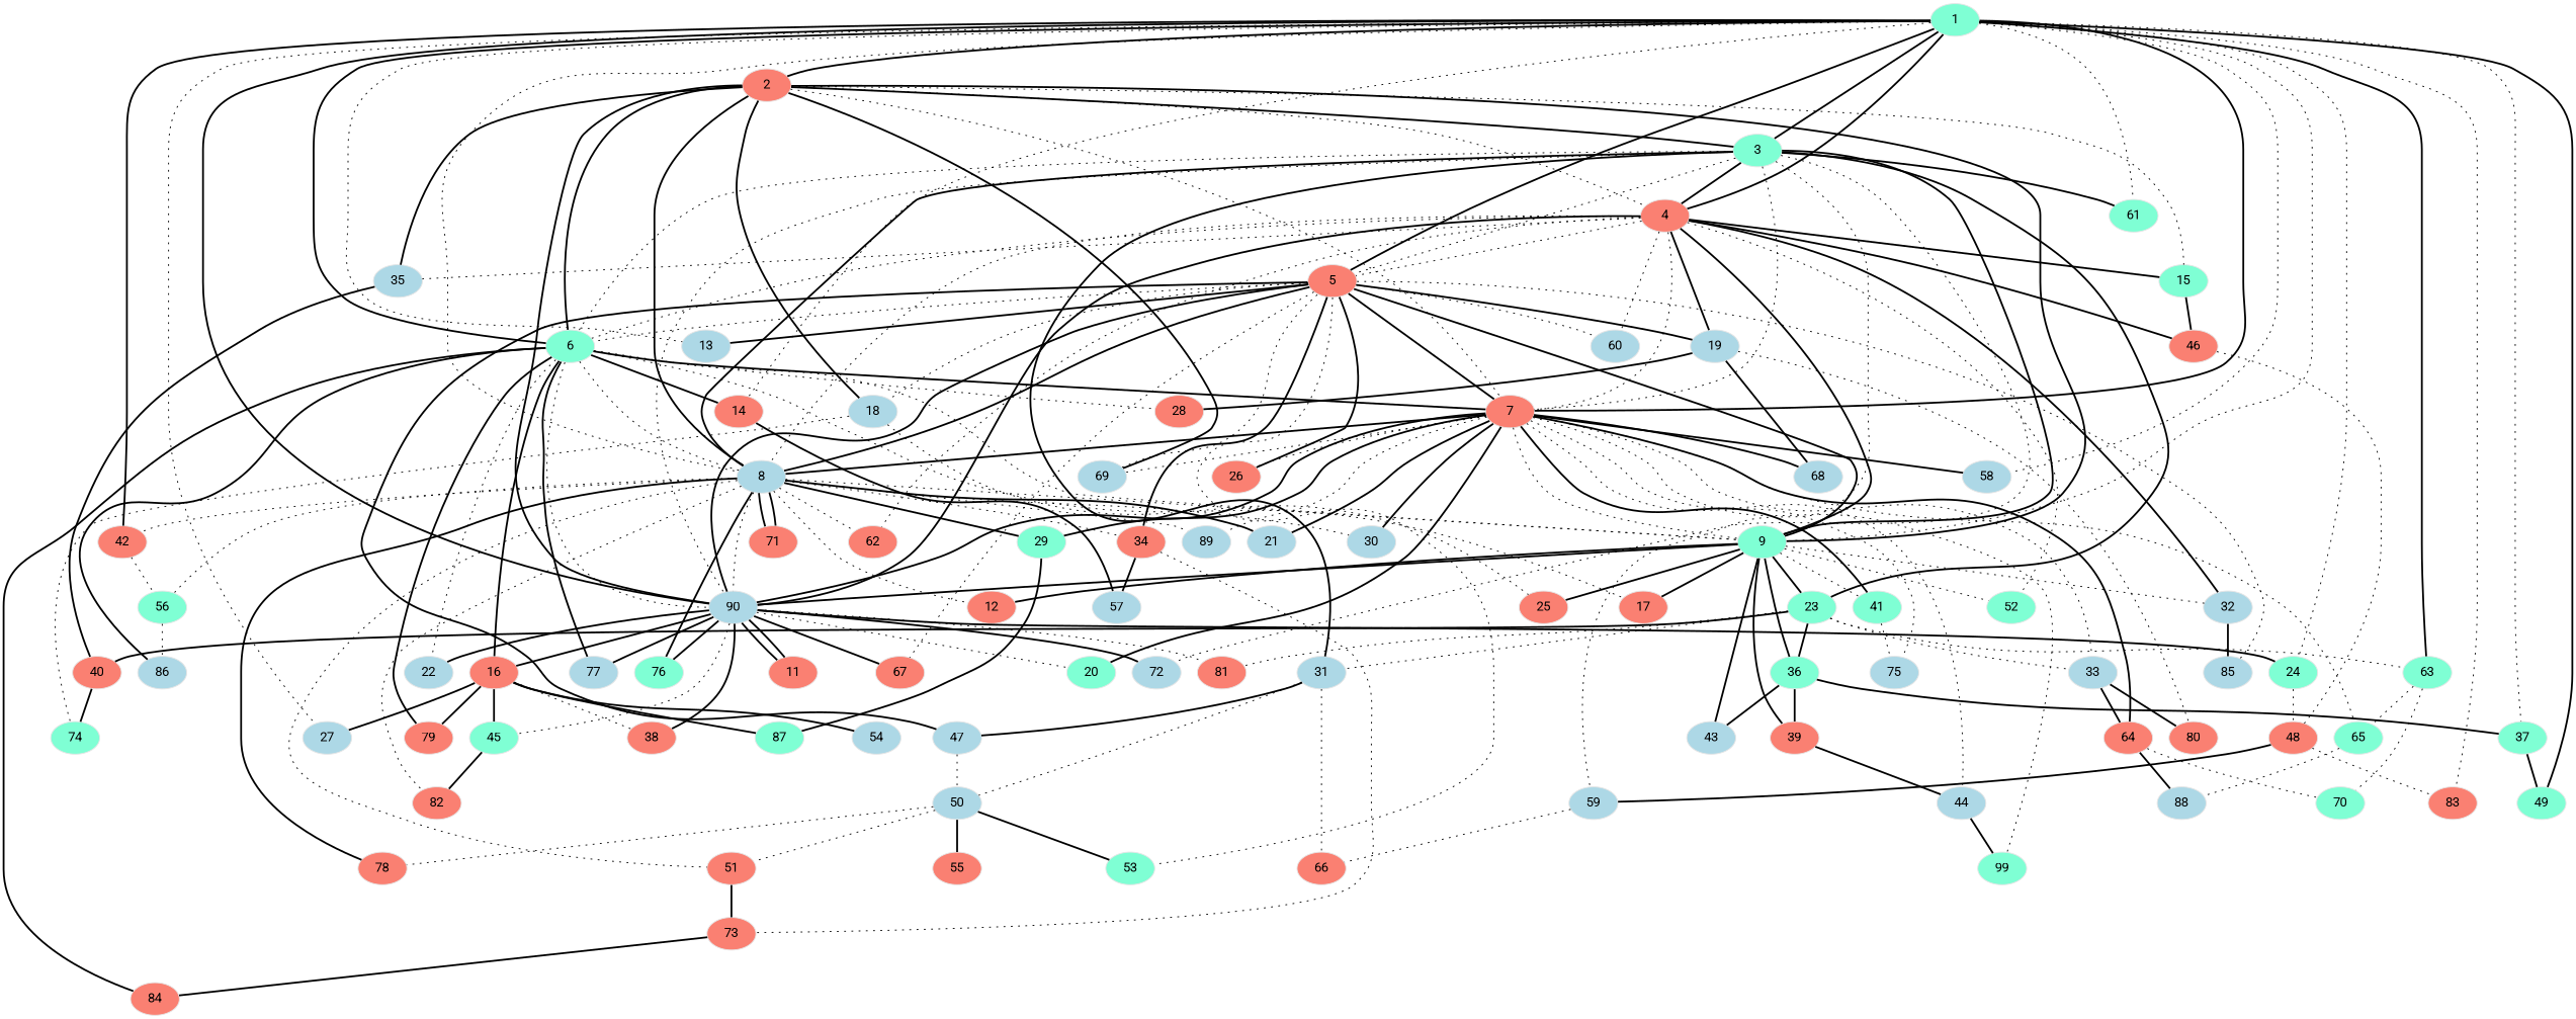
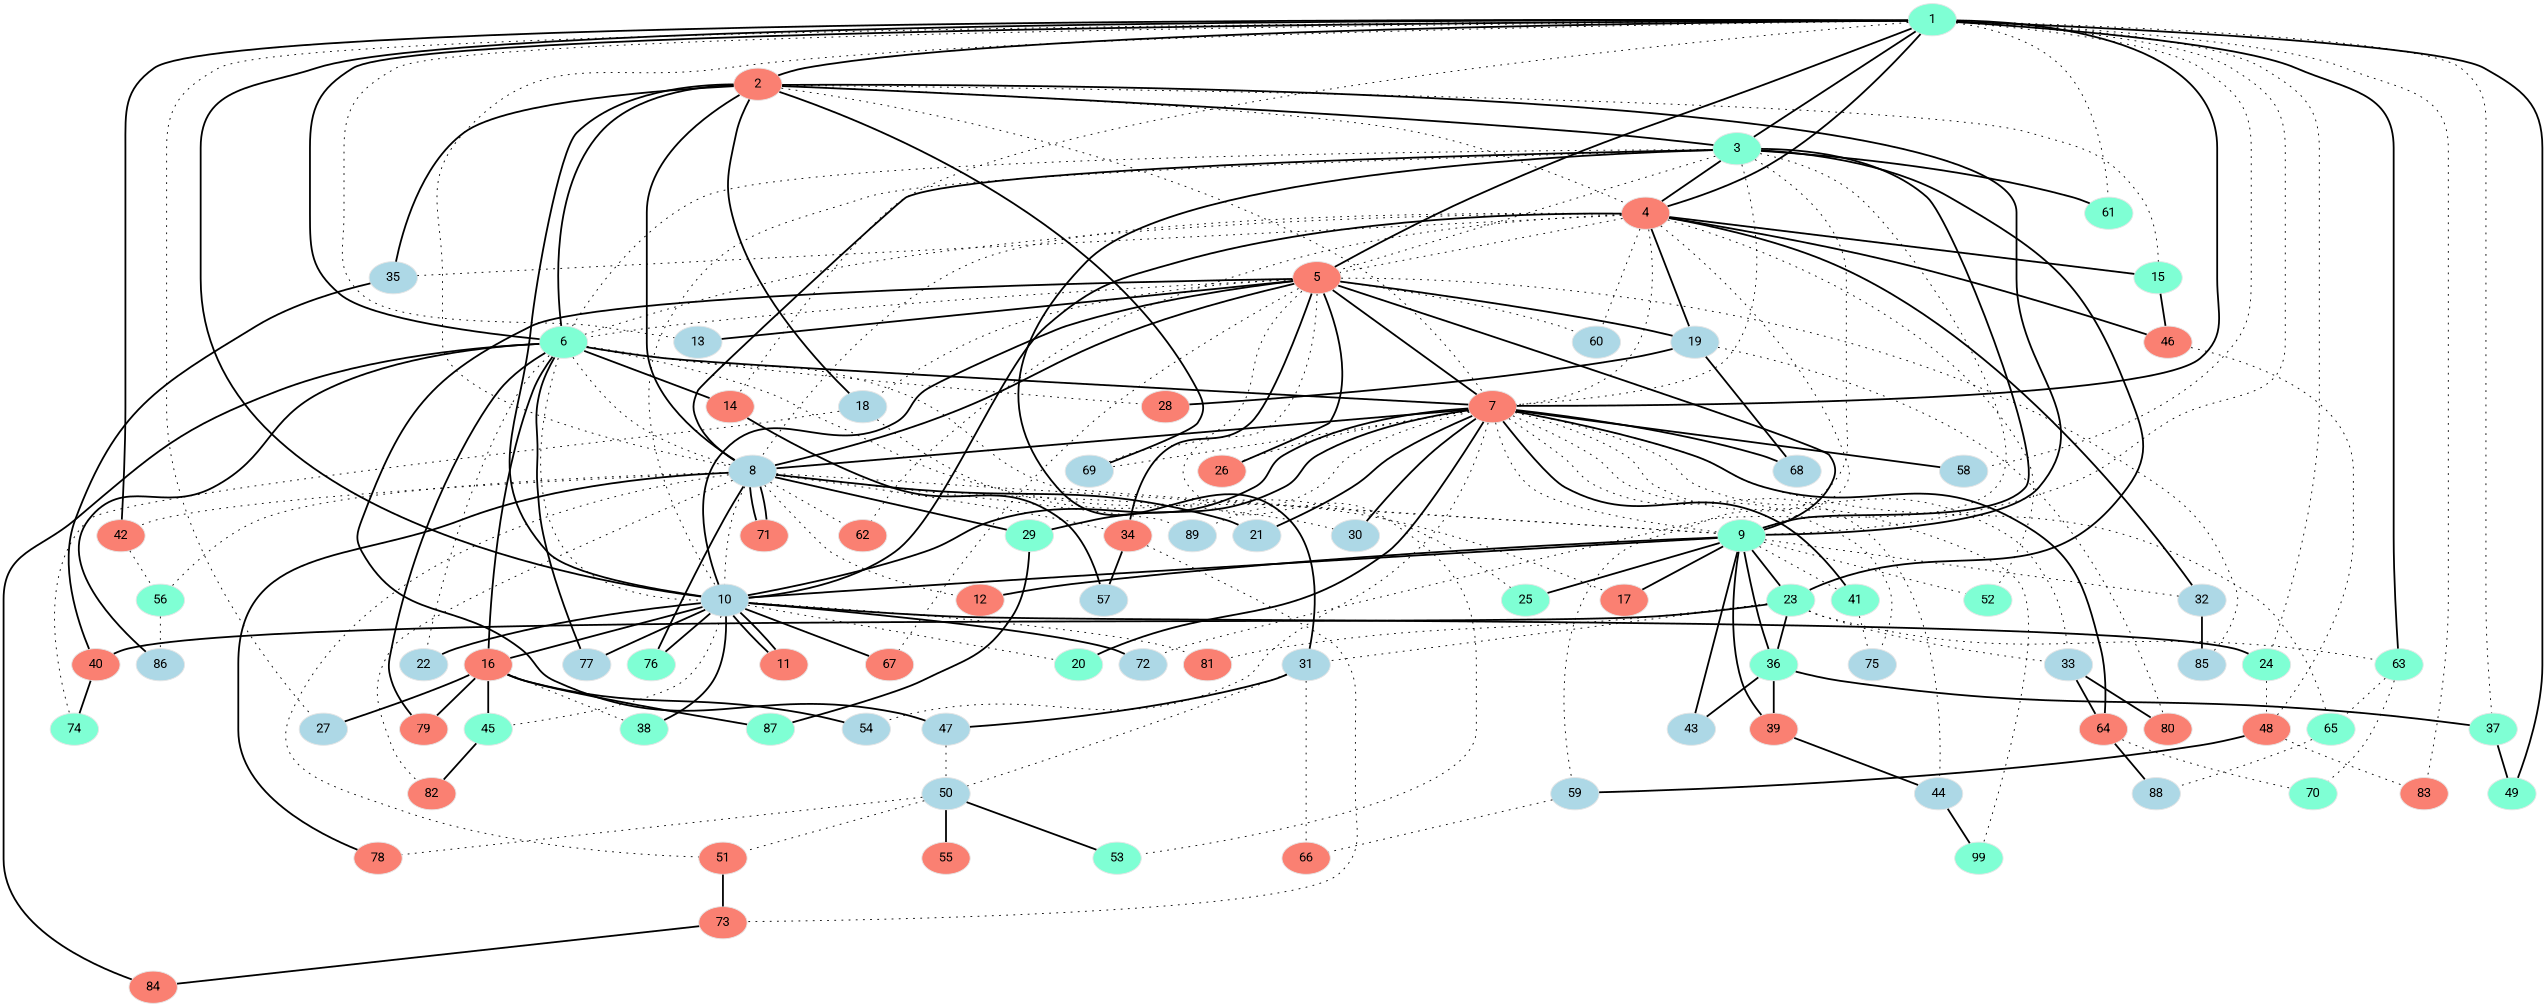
  graph {
    fontname=Roboto
    node [color=gray90 fillcolor=salmon fontname=Roboto style=filled]
    edge [fontname=Roboto style=bold]
    1 [fillcolor=aquamarine]
    2
    3 [fillcolor=aquamarine]
    4
    5
    6 [fillcolor=aquamarine]
    7
    8 [fillcolor=lightblue]
    9 [fillcolor=aquamarine]
-   10 [fillcolor=lightblue label=90]
+   10 [fillcolor=lightblue]
    13 [fillcolor=lightblue]
    14
    24 [fillcolor=aquamarine]
    27 [fillcolor=lightblue]
    37 [fillcolor=aquamarine]
    42
    49 [fillcolor=aquamarine]
    58 [fillcolor=lightblue]
    61 [fillcolor=aquamarine]
    63 [fillcolor=aquamarine]
    83
    15 [fillcolor=aquamarine]
    18 [fillcolor=lightblue]
    35 [fillcolor=lightblue]
    69 [fillcolor=lightblue]
    23 [fillcolor=aquamarine]
    31 [fillcolor=lightblue]
    59 [fillcolor=lightblue]
    72 [fillcolor=lightblue]
    19 [fillcolor=lightblue]
    32 [fillcolor=lightblue]
    46
    52 [fillcolor=aquamarine]
    60 [fillcolor=lightblue]
    62
    26
    34
    47 [fillcolor=lightblue]
    53 [fillcolor=aquamarine]
    67
    85 [fillcolor=lightblue]
    16
    17
    22 [fillcolor=lightblue]
    28
    77 [fillcolor=lightblue]
    79
    84
    86 [fillcolor=lightblue]
    20 [fillcolor=aquamarine]
    21 [fillcolor=lightblue]
    29 [fillcolor=aquamarine]
    30 [fillcolor=lightblue]
    33 [fillcolor=lightblue]
    41 [fillcolor=aquamarine]
    44 [fillcolor=lightblue]
    54 [fillcolor=lightblue]
    64
    65 [fillcolor=aquamarine]
    68 [fillcolor=lightblue]
    75 [fillcolor=lightblue]
    89 [fillcolor=lightblue]
    n63 [fillcolor=aquamarine label=99]
    12
    51
    56 [fillcolor=aquamarine]
    71
    76 [fillcolor=aquamarine]
    78
    82
-   25
+   25 [fillcolor=aquamarine]
    36 [fillcolor=aquamarine]
    39
    43 [fillcolor=lightblue]
    11
-   38
+   38 [fillcolor=aquamarine]
    45 [fillcolor=aquamarine]
    81
    57 [fillcolor=lightblue]
    48
    70 [fillcolor=aquamarine]
    74 [fillcolor=aquamarine]
    40
    50 [fillcolor=lightblue]
    66
    80
    73
    87 [fillcolor=aquamarine]
    88 [fillcolor=lightblue]
    55
    1 -- 2
    1 -- 3
    1 -- 4
    1 -- 5
    1 -- 6
    1 -- 7
    1 -- 8 [style=dotted]
    1 -- 9 [style=dotted]
    1 -- 10
    1 -- 13 [style=dotted]
    1 -- 14 [style=dotted]
    1 -- 24 [style=dotted]
    1 -- 27 [style=dotted]
    1 -- 37 [style=dotted]
    1 -- 42
    1 -- 49
    1 -- 58 [style=dotted]
    1 -- 61 [style=dotted]
    1 -- 63
    1 -- 83 [style=dotted]
    2 -- 3
    2 -- 4 [style=dotted]
    2 -- 6
    2 -- 7 [style=dotted]
    2 -- 8
    2 -- 9
    2 -- 10
    2 -- 15 [style=dotted]
    2 -- 18
    2 -- 35
    2 -- 69
    3 -- 4
    3 -- 5 [style=dotted]
    3 -- 6 [style=dotted]
    3 -- 7 [style=dotted]
    3 -- 8
    3 -- 9
    3 -- 10 [style=dotted]
    3 -- 61
    3 -- 23
    3 -- 31
    3 -- 59 [style=dotted]
    3 -- 72 [style=dotted]
    4 -- 5 [style=dotted]
    4 -- 6 [style=dotted]
    4 -- 7 [style=dotted]
    4 -- 8 [style=dotted]
-   4 -- 9
+   4 -- 9 [style=dotted]
    4 -- 10
    4 -- 15
    4 -- 35 [style=dotted]
    4 -- 19
    4 -- 32
    4 -- 46
    4 -- 52 [style=dotted]
    4 -- 60 [style=dotted]
    4 -- 62 [style=dotted]
    5 -- 6 [style=dotted]
    5 -- 7
    5 -- 8
    5 -- 9
    5 -- 10
    5 -- 13
    5 -- 18 [style=dotted]
    5 -- 19
    5 -- 60 [style=dotted]
    5 -- 26
    5 -- 34
    5 -- 47
    5 -- 53 [style=dotted]
    5 -- 67 [style=dotted]
    5 -- 85 [style=dotted]
    6 -- 7
    6 -- 8 [style=dotted]
    6 -- 9 [style=dotted]
    6 -- 10 [style=dotted]
    6 -- 14
    6 -- 16
    6 -- 17 [style=dotted]
    6 -- 22 [style=dotted]
    6 -- 28 [style=dotted]
    6 -- 77
    6 -- 79
    6 -- 84
    6 -- 86
    7 -- 8
    7 -- 9 [style=dotted]
    7 -- 10
    7 -- 58
    7 -- 69 [style=dotted]
    7 -- 26 [style=dotted]
    7 -- 20
    7 -- 21
    7 -- 29
    7 -- 30
    7 -- 33 [style=dotted]
    7 -- 41
    7 -- 44 [style=dotted]
+   7 -- 54 [style=dotted]
    7 -- 64
    7 -- 65 [style=dotted]
    7 -- 68
    7 -- 75 [style=dotted]
    7 -- 89 [style=dotted]
    7 -- n63 [style=dotted]
    8 -- 9 [style=dotted]
    8 -- 10 [style=dotted]
    8 -- 42 [style=dotted]
    8 -- 62 [style=dotted]
    8 -- 34 [style=dotted]
    8 -- 21
    8 -- 29
    8 -- 30 [style=dotted]
    8 -- 89 [style=dotted]
    8 -- 12 [style=dotted]
    8 -- 51 [style=dotted]
    8 -- 56 [style=dotted]
    8 -- 71
    8 -- 71
    8 -- 76
    8 -- 78
    8 -- 82 [style=dotted]
    9 -- 10
    9 -- 23
    9 -- 32 [style=dotted]
    9 -- 52 [style=dotted]
    9 -- 17
    9 -- 41 [style=dotted]
    9 -- 12
    9 -- 25
    9 -- 36
    9 -- 39
    9 -- 43
    10 -- 24
    10 -- 72
    10 -- 67
    10 -- 16
    10 -- 22
    10 -- 77
    10 -- 20 [style=dotted]
    10 -- 76
    10 -- 11
    10 -- 11
    10 -- 38
    10 -- 45 [style=dotted]
    10 -- 81 [style=dotted]
    14 -- 57
    24 -- 48 [style=dotted]
    37 -- 49
    42 -- 56 [style=dotted]
    63 -- 65 [style=dotted]
    63 -- 70 [style=dotted]
    15 -- 46
    18 -- 25 [style=dotted]
    18 -- 74 [style=dotted]
    35 -- 40
    69 -- 5 [style=dotted]
    23 -- 63 [style=dotted]
    23 -- 31 [style=dotted]
    23 -- 33 [style=dotted]
    23 -- 36
    23 -- 81 [style=dotted]
    23 -- 40
    31 -- 47
    31 -- 50 [style=dotted]
    31 -- 66 [style=dotted]
    59 -- 66 [style=dotted]
    19 -- 28
    19 -- 68
    19 -- 80 [style=dotted]
    32 -- 85
    46 -- 48 [style=dotted]
    34 -- 57
    34 -- 73 [style=dotted]
    47 -- 50 [style=dotted]
    16 -- 27
    16 -- 79
    16 -- 54
    16 -- 38 [style=dotted]
    16 -- 45
    16 -- 87
    29 -- 87
    33 -- 64
    33 -- 80
    41 -- 75 [style=dotted]
    44 -- n63
    64 -- 70 [style=dotted]
    64 -- 88
    65 -- 88 [style=dotted]
    51 -- 73
    56 -- 86 [style=dotted]
    36 -- 37
    36 -- 39
    36 -- 43
    39 -- 44
    45 -- 82
    48 -- 83 [style=dotted]
    48 -- 59
    40 -- 74
    50 -- 53
    50 -- 51 [style=dotted]
    50 -- 78 [style=dotted]
    50 -- 55
    73 -- 84
  }
